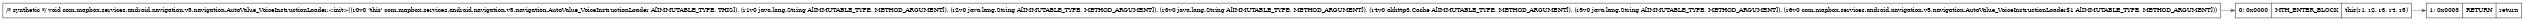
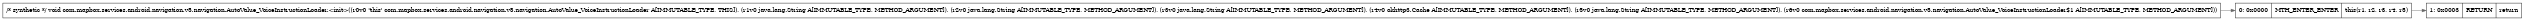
  digraph {
    rankdir=LR
    node [shape=record]
    edge [color=gray40 style=solid]
-   n1 [label="{0\:\ 0x0000|MTH_ENTER_BLOCK\l|this(r1, r2, r3, r4, r5)\l}"]
+   n1 [label="{0\:\ 0x0000|MTH_ENTER_ENTER\l|this(r1, r2, r3, r4, r5)\l}"]
    n2 [label="{1\:\ 0x0003|RETURN\l|return\l}"]
    n3 [label="{\/* synthetic *\/ void com.mapbox.services.android.navigation.v5.navigation.AutoValue_VoiceInstructionLoader.\<init\>((r0v0 'this' com.mapbox.services.android.navigation.v5.navigation.AutoValue_VoiceInstructionLoader A[IMMUTABLE_TYPE, THIS]), (r1v0 java.lang.String A[IMMUTABLE_TYPE, METHOD_ARGUMENT]), (r2v0 java.lang.String A[IMMUTABLE_TYPE, METHOD_ARGUMENT]), (r3v0 java.lang.String A[IMMUTABLE_TYPE, METHOD_ARGUMENT]), (r4v0 okhttp3.Cache A[IMMUTABLE_TYPE, METHOD_ARGUMENT]), (r5v0 java.lang.String A[IMMUTABLE_TYPE, METHOD_ARGUMENT]), (r6v0 com.mapbox.services.android.navigation.v5.navigation.AutoValue_VoiceInstructionLoader$1 A[IMMUTABLE_TYPE, METHOD_ARGUMENT])) }"]
    n1 -> n2
    n3 -> n1
  }
